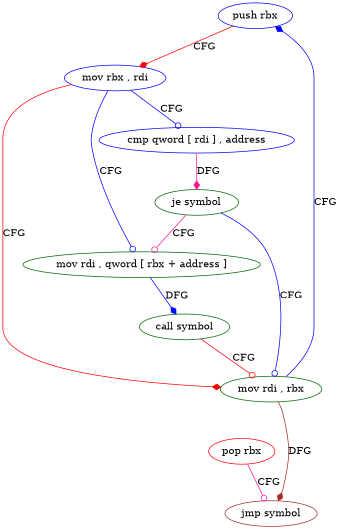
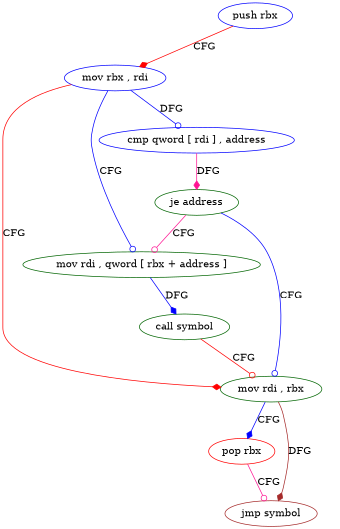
  digraph {
    node [color=darkgreen]
    edge [arrowhead=diamond color=blue]
    n1 [color=blue label="push rbx"]
    n2 [color=blue label="mov rbx , rdi"]
    n3 [color=blue label="cmp qword [ rdi ] , address"]
    n4 [label="mov rdi , rbx"]
    n5 [label="mov rdi , qword [ rbx + address ]"]
-   n6 [label="je symbol"]
+   n6 [label="je address"]
    n7 [color=red label="pop rbx"]
    n8 [color=brown label="jmp symbol"]
    n9 [label="call symbol"]
    n1 -> n2 [color=red label=CFG]
-   n2 -> n3 [arrowhead=odot label=CFG]
+   n2 -> n3 [arrowhead=odot label=DFG]
    n2 -> n4 [color=red label=CFG]
    n2 -> n5 [arrowhead=odot label=CFG]
    n3 -> n6 [color=deeppink label=DFG]
-   n4 -> n1 [label=CFG]
+   n4 -> n7 [label=CFG]
    n4 -> n8 [color=brown label=DFG]
    n5 -> n9 [label=DFG]
    n6 -> n4 [arrowhead=odot label=CFG]
    n6 -> n5 [arrowhead=odot color=deeppink label=CFG]
    n7 -> n8 [arrowhead=odot color=deeppink label=CFG]
    n9 -> n4 [arrowhead=odot color=red label=CFG]
  }
